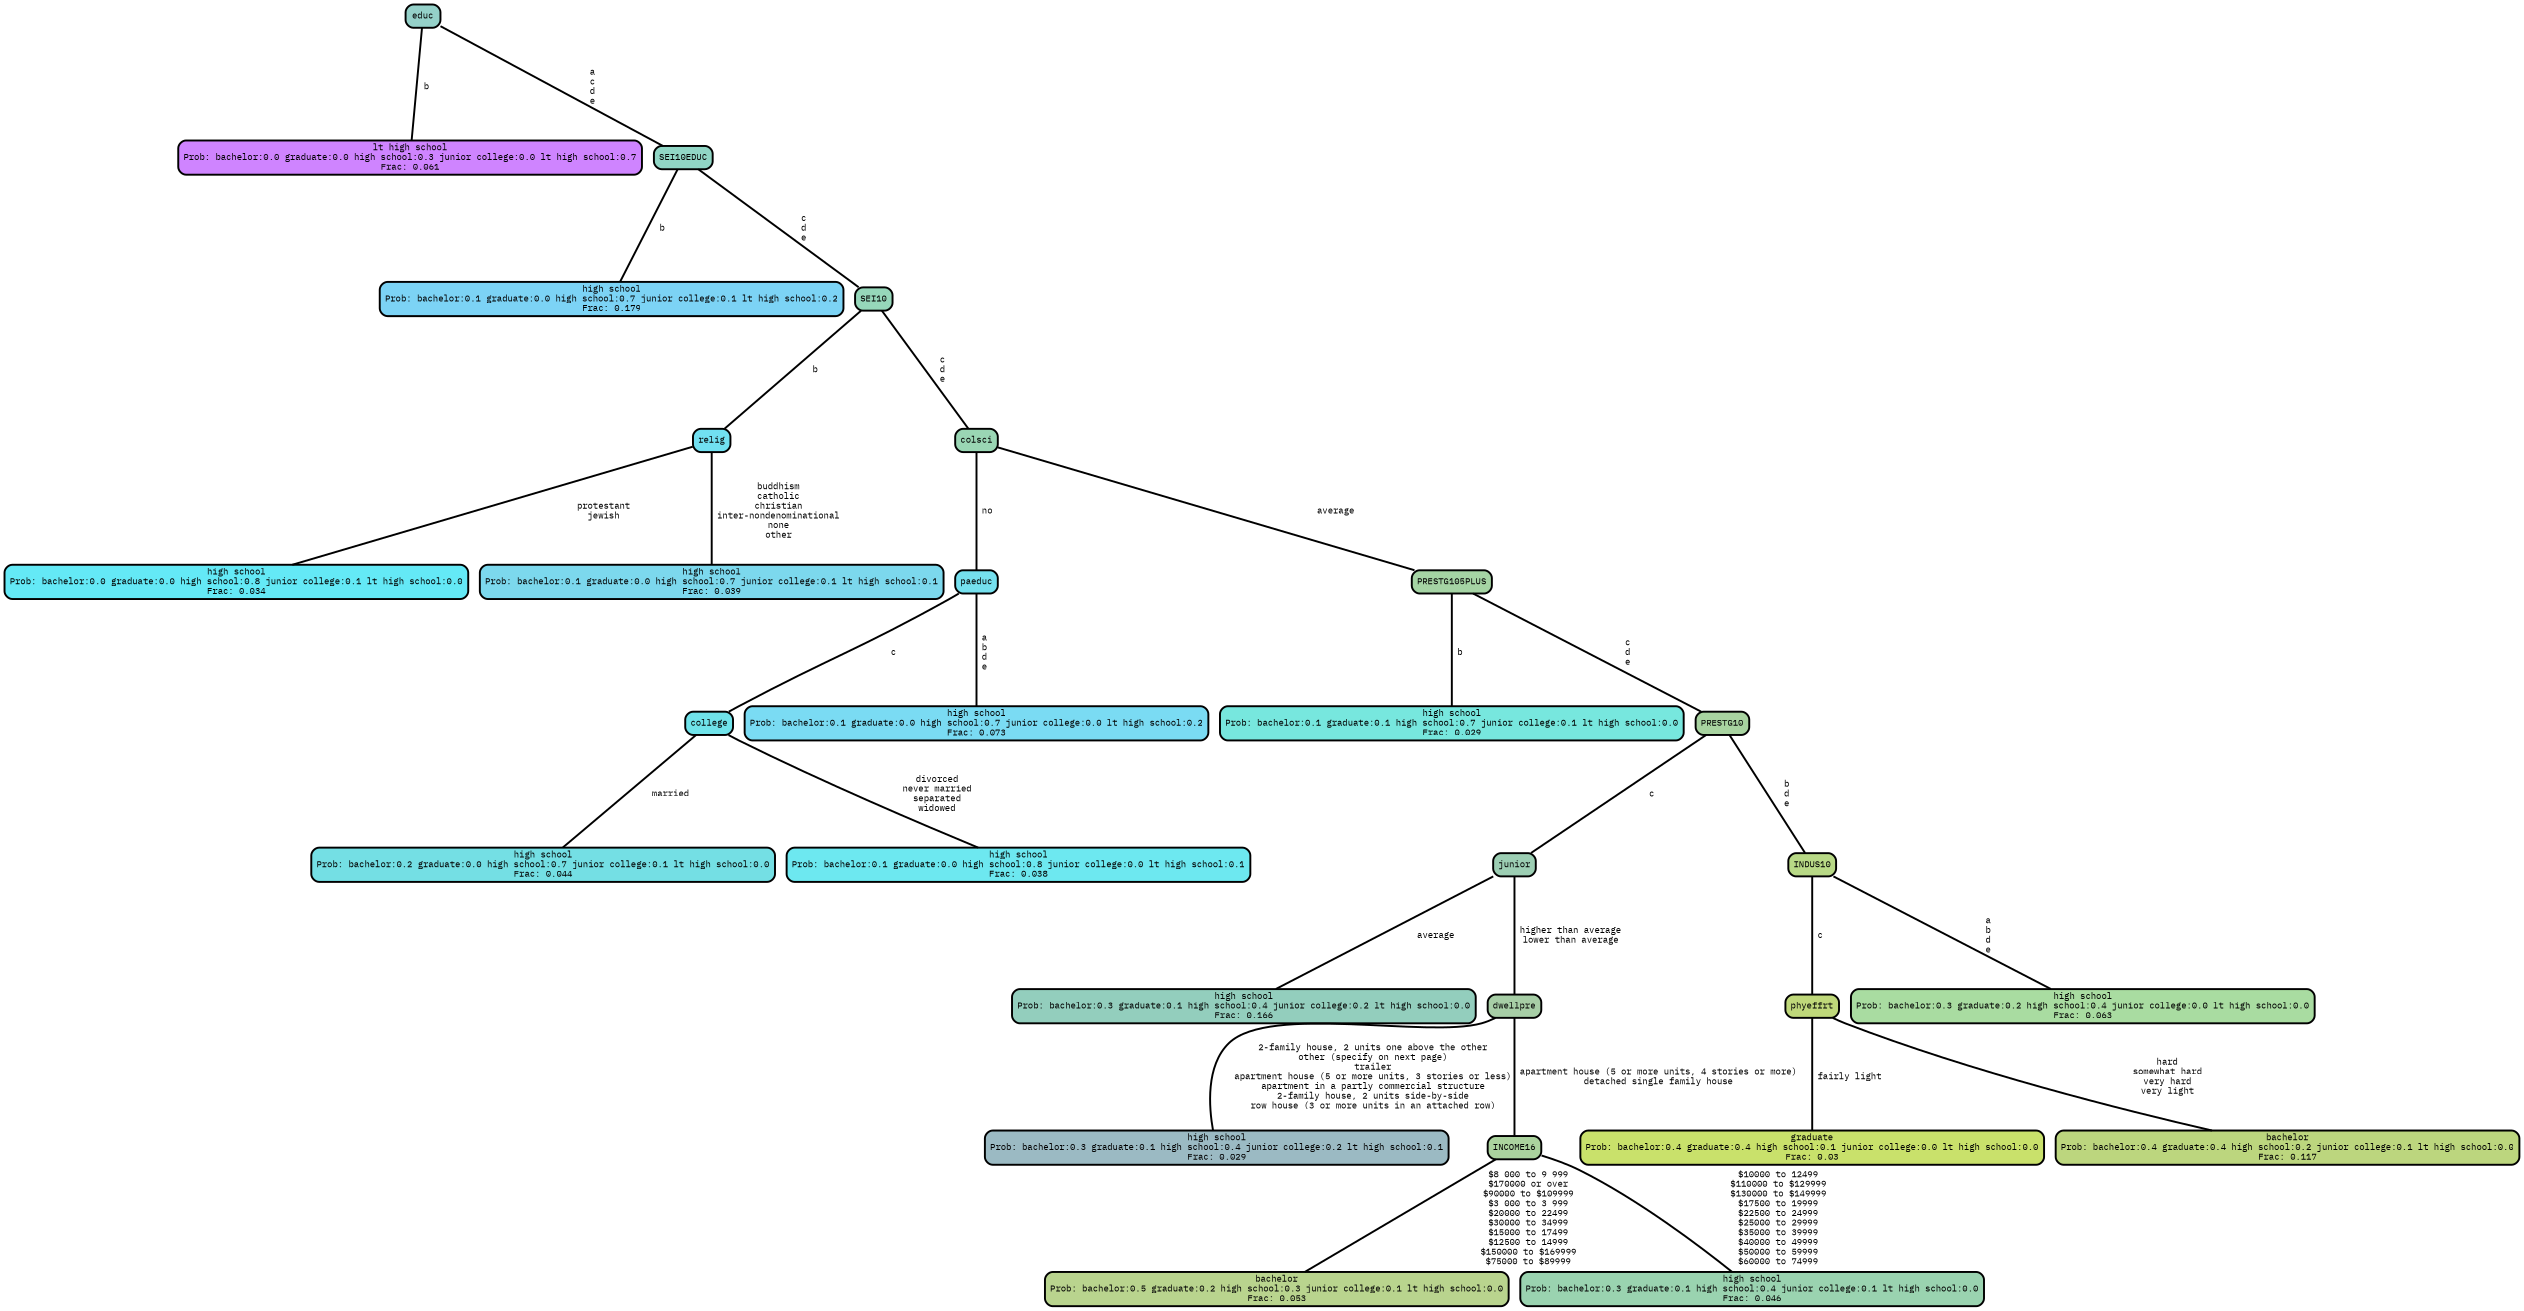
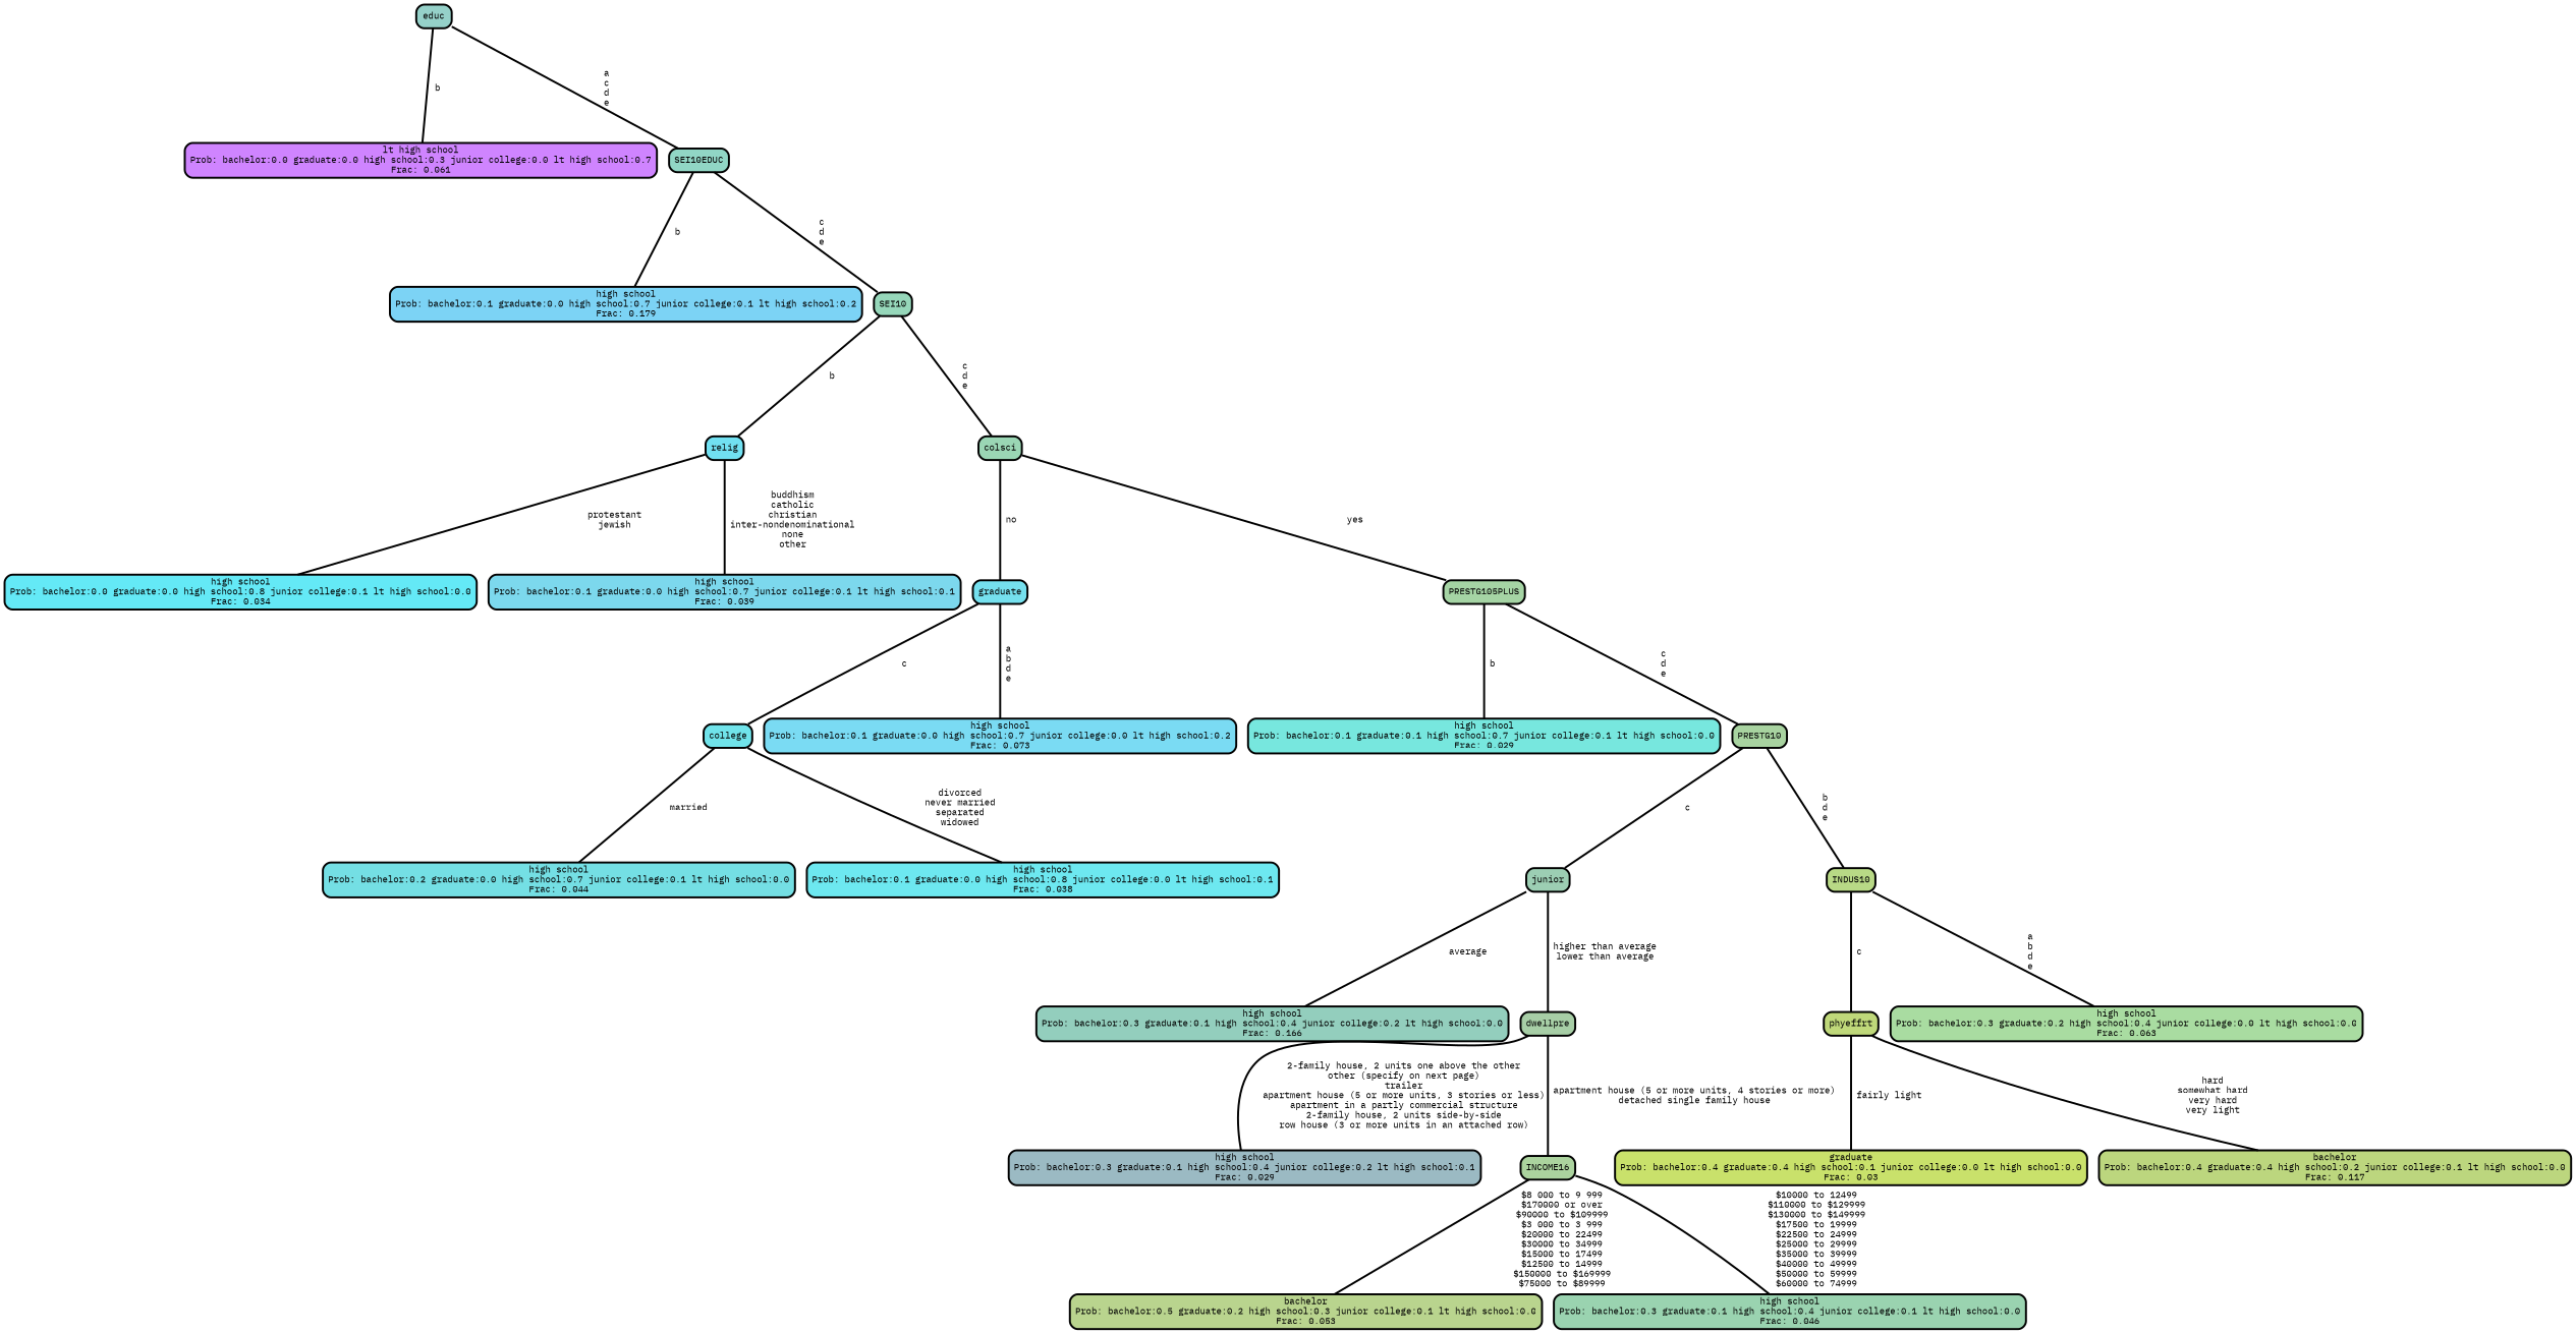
  graph {
    fontname="IBM Plex Mono"
    ranksep="0 equally"
    splines=straight
    node [color=black fontcolor=black fontname="IBM Plex Mono" penwidth=3 shape=box style="filled, rounded"]
    edge [color=black fontname="IBM Plex Mono" penwidth=3]
    n1 [fillcolor="#cf84ff" label="lt high school\nProb: bachelor:0.0 graduate:0.0 high school:0.3 junior college:0.0 lt high school:0.7\nFrac: 0.061"]
    n2 [fillcolor="#95d1c9" label=educ]
    n3 [fillcolor="#91d6c5" label=SEI10EDUC]
    n4 [fillcolor="#7cd3f5" label="high school\nProb: bachelor:0.1 graduate:0.0 high school:0.7 junior college:0.1 lt high school:0.2\nFrac: 0.179"]
    n5 [fillcolor="#96d7ba" label=SEI10]
    n6 [fillcolor="#71e0f1" label=relig]
    n7 [fillcolor="#9ad6b4" label=colsci]
    n8 [fillcolor="#64e9f6" label="high school\nProb: bachelor:0.0 graduate:0.0 high school:0.8 junior college:0.1 lt high school:0.0\nFrac: 0.034"]
    n9 [fillcolor="#7cd8ed" label="high school\nProb: bachelor:0.1 graduate:0.0 high school:0.7 junior college:0.1 lt high school:0.1\nFrac: 0.039"]
-   n10 [fillcolor="#75e0ee" label=paeduc]
+   n10 [fillcolor="#75e0ee" label=graduate]
    n11 [fillcolor="#a5d4a4" label=PRESTG105PLUS]
    n12 [fillcolor="#74dfe4" label="high school\nProb: bachelor:0.2 graduate:0.0 high school:0.7 junior college:0.1 lt high school:0.0\nFrac: 0.044"]
    n13 [fillcolor="#70e3ea" label=college]
    n14 [fillcolor="#6de8f0" label="high school\nProb: bachelor:0.1 graduate:0.0 high school:0.8 junior college:0.0 lt high school:0.1\nFrac: 0.038"]
    n15 [fillcolor="#7adbf3" label="high school\nProb: bachelor:0.1 graduate:0.0 high school:0.7 junior college:0.0 lt high school:0.2\nFrac: 0.073"]
    n16 [fillcolor="#77e7de" label="high school\nProb: bachelor:0.1 graduate:0.1 high school:0.7 junior college:0.1 lt high school:0.0\nFrac: 0.029"]
    n17 [fillcolor="#a8d3a0" label=PRESTG10]
    n18 [fillcolor="#9cceb3" label=junior]
    n19 [fillcolor="#b8d986" label=INDUS10]
    n20 [fillcolor="#93cebd" label="high school\nProb: bachelor:0.3 graduate:0.1 high school:0.4 junior college:0.2 lt high school:0.0\nFrac: 0.166"]
    n21 [fillcolor="#a7cea6" label=dwellpre]
    n22 [fillcolor="#9bbac3" label="high school\nProb: bachelor:0.3 graduate:0.1 high school:0.4 junior college:0.2 lt high school:0.1\nFrac: 0.029"]
    n23 [fillcolor="#abd39e" label=INCOME16]
    n24 [fillcolor="#b9d48e" label="bachelor\nProb: bachelor:0.5 graduate:0.2 high school:0.3 junior college:0.1 lt high school:0.0\nFrac: 0.053"]
    n25 [fillcolor="#9ad3b0" label="high school\nProb: bachelor:0.3 graduate:0.1 high school:0.4 junior college:0.1 lt high school:0.0\nFrac: 0.046"]
    n26 [fillcolor="#bfd87a" label=phyeffrt]
    n27 [fillcolor="#a9dca1" label="high school\nProb: bachelor:0.3 graduate:0.2 high school:0.4 junior college:0.0 lt high school:0.0\nFrac: 0.063"]
    n28 [fillcolor="#c9e16b" label="graduate\nProb: bachelor:0.4 graduate:0.4 high school:0.1 junior college:0.0 lt high school:0.0\nFrac: 0.03"]
    n29 [fillcolor="#bcd67e" label="bachelor\nProb: bachelor:0.4 graduate:0.4 high school:0.2 junior college:0.1 lt high school:0.0\nFrac: 0.117"]
    subgraph sub_1 {
      rank=same
    }
    n2 -- n1 [label=" b"]
    n2 -- n3 [label=" a\n c\n d\n e"]
    n3 -- n4 [label=" b"]
    n3 -- n5 [label=" c\n d\n e"]
    n5 -- n6 [label=" b"]
    n5 -- n7 [label=" c\n d\n e"]
    n6 -- n8 [label=" protestant\n jewish"]
    n6 -- n9 [label=" buddhism\n catholic\n christian\n inter-nondenominational\n none\n other"]
    n7 -- n10 [label=" no"]
-   n7 -- n11 [label=" average"]
+   n7 -- n11 [label=" yes"]
    n10 -- n13 [label=" c"]
    n10 -- n15 [label=" a\n b\n d\n e"]
    n11 -- n16 [label=" b"]
    n11 -- n17 [label=" c\n d\n e"]
    n13 -- n12 [label=" married"]
    n13 -- n14 [label=" divorced\n never married\n separated\n widowed"]
    n17 -- n18 [label=" c"]
    n17 -- n19 [label=" b\n d\n e"]
    n18 -- n20 [label=" average"]
    n18 -- n21 [label=" higher than average\n lower than average"]
    n19 -- n26 [label=" c"]
    n19 -- n27 [label=" a\n b\n d\n e"]
    n21 -- n22 [label=" 2-family house, 2 units one above the other\n other (specify on next page)\n trailer\n apartment house (5 or more units, 3 stories or less)\n apartment in a partly commercial structure\n 2-family house, 2 units side-by-side\n row house (3 or more units in an attached row)"]
    n21 -- n23 [label=" apartment house (5 or more units, 4 stories or more)\n detached single family house"]
    n23 -- n24 [label=" $8 000 to 9 999\n $170000 or over\n $90000 to $109999\n $3 000 to 3 999\n $20000 to 22499\n $30000 to 34999\n $15000 to 17499\n $12500 to 14999\n $150000 to $169999\n $75000 to $89999"]
    n23 -- n25 [label=" $10000 to 12499\n $110000 to $129999\n $130000 to $149999\n $17500 to 19999\n $22500 to 24999\n $25000 to 29999\n $35000 to 39999\n $40000 to 49999\n $50000 to 59999\n $60000 to 74999"]
    n26 -- n28 [label=" fairly light"]
    n26 -- n29 [label=" hard\n somewhat hard\n very hard\n very light"]
  }
